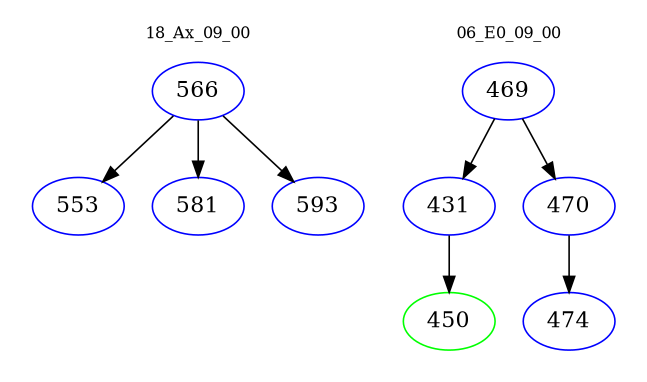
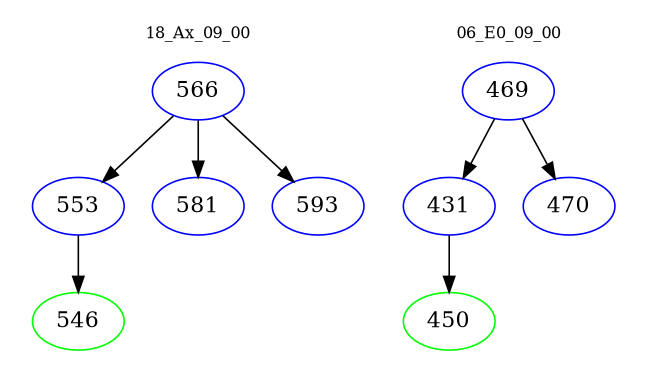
  digraph {
    node [color=blue]
    edge [color=black]
    n1 [label=566]
    n2 [label=553]
    n3 [label=581]
+   n4 [color=green label=546]
    n5 [label=593]
    n6 [label=469]
    n7 [label=431]
    n8 [label=470]
    n9 [color=green label=450]
-   n10 [label=474]
    subgraph cluster_1 {
      color=white
      fontsize=10
      label="18_Ax_09_00"
      n1
      n2
      n3
+     n4
      n5
    }
    subgraph cluster_2 {
      color=white
      fontsize=10
      label="06_E0_09_00"
      n6
      n7
      n8
      n9
-     n10
    }
    n1 -> n2
    n1 -> n3
    n1 -> n5
+   n2 -> n4
    n6 -> n7
    n6 -> n8
    n7 -> n9
-   n8 -> n10
  }
